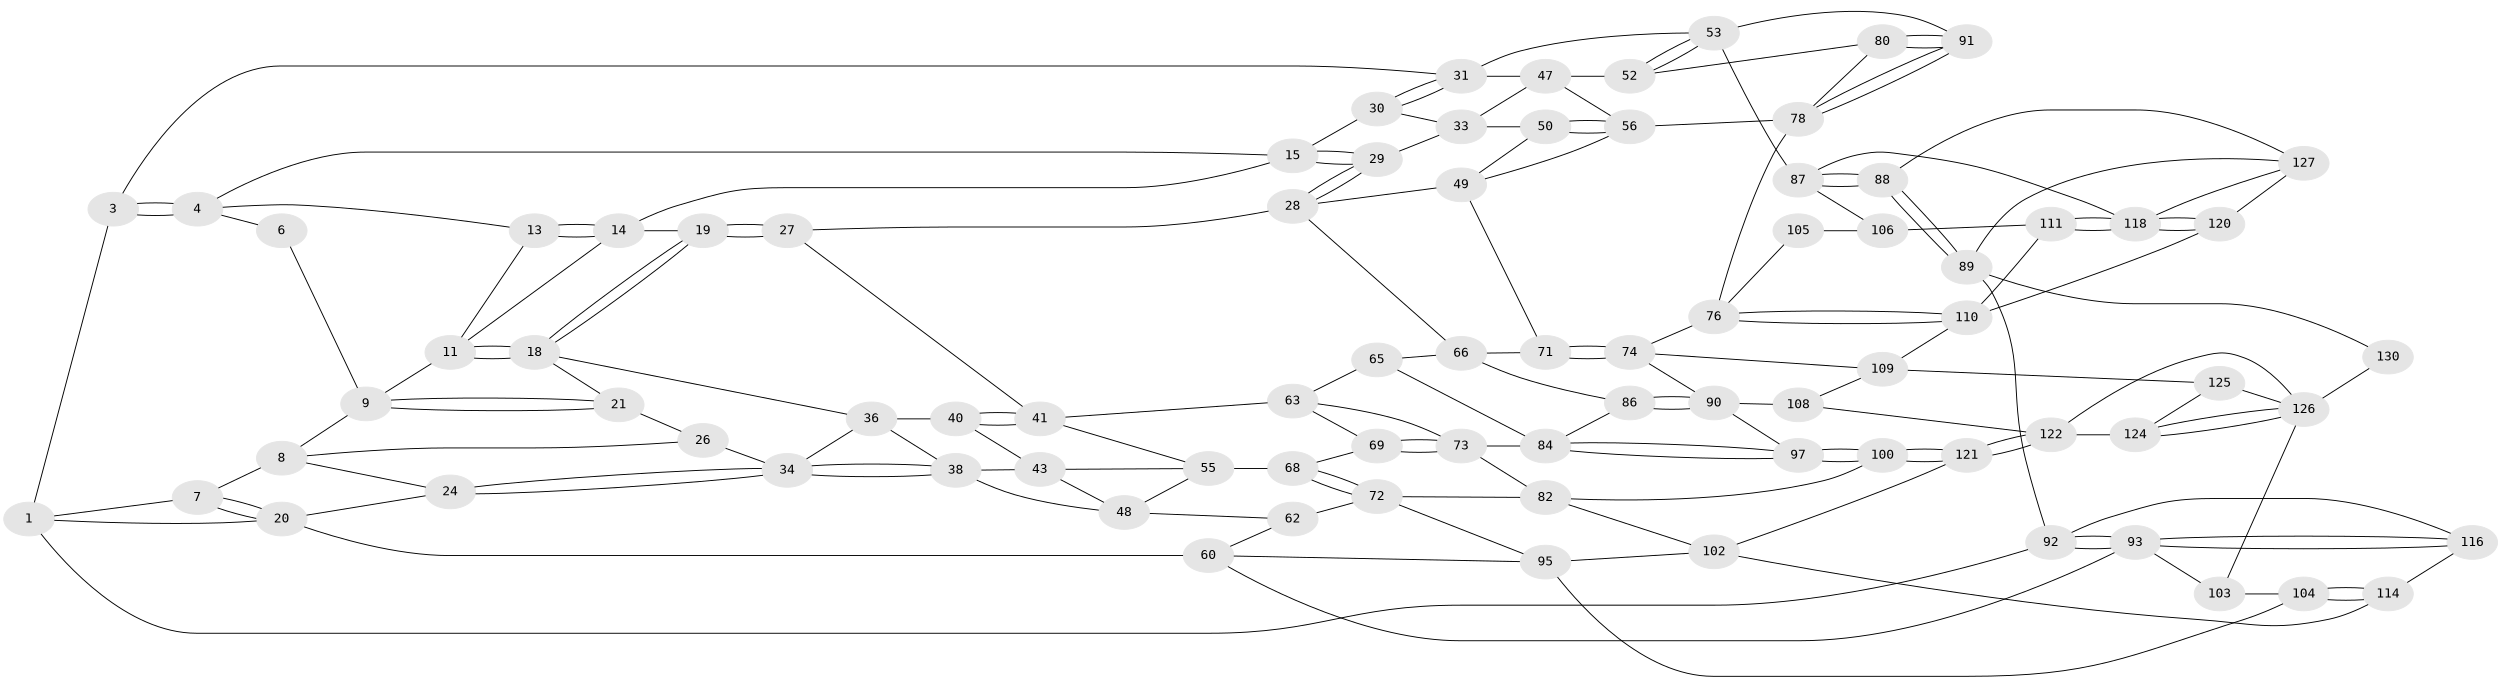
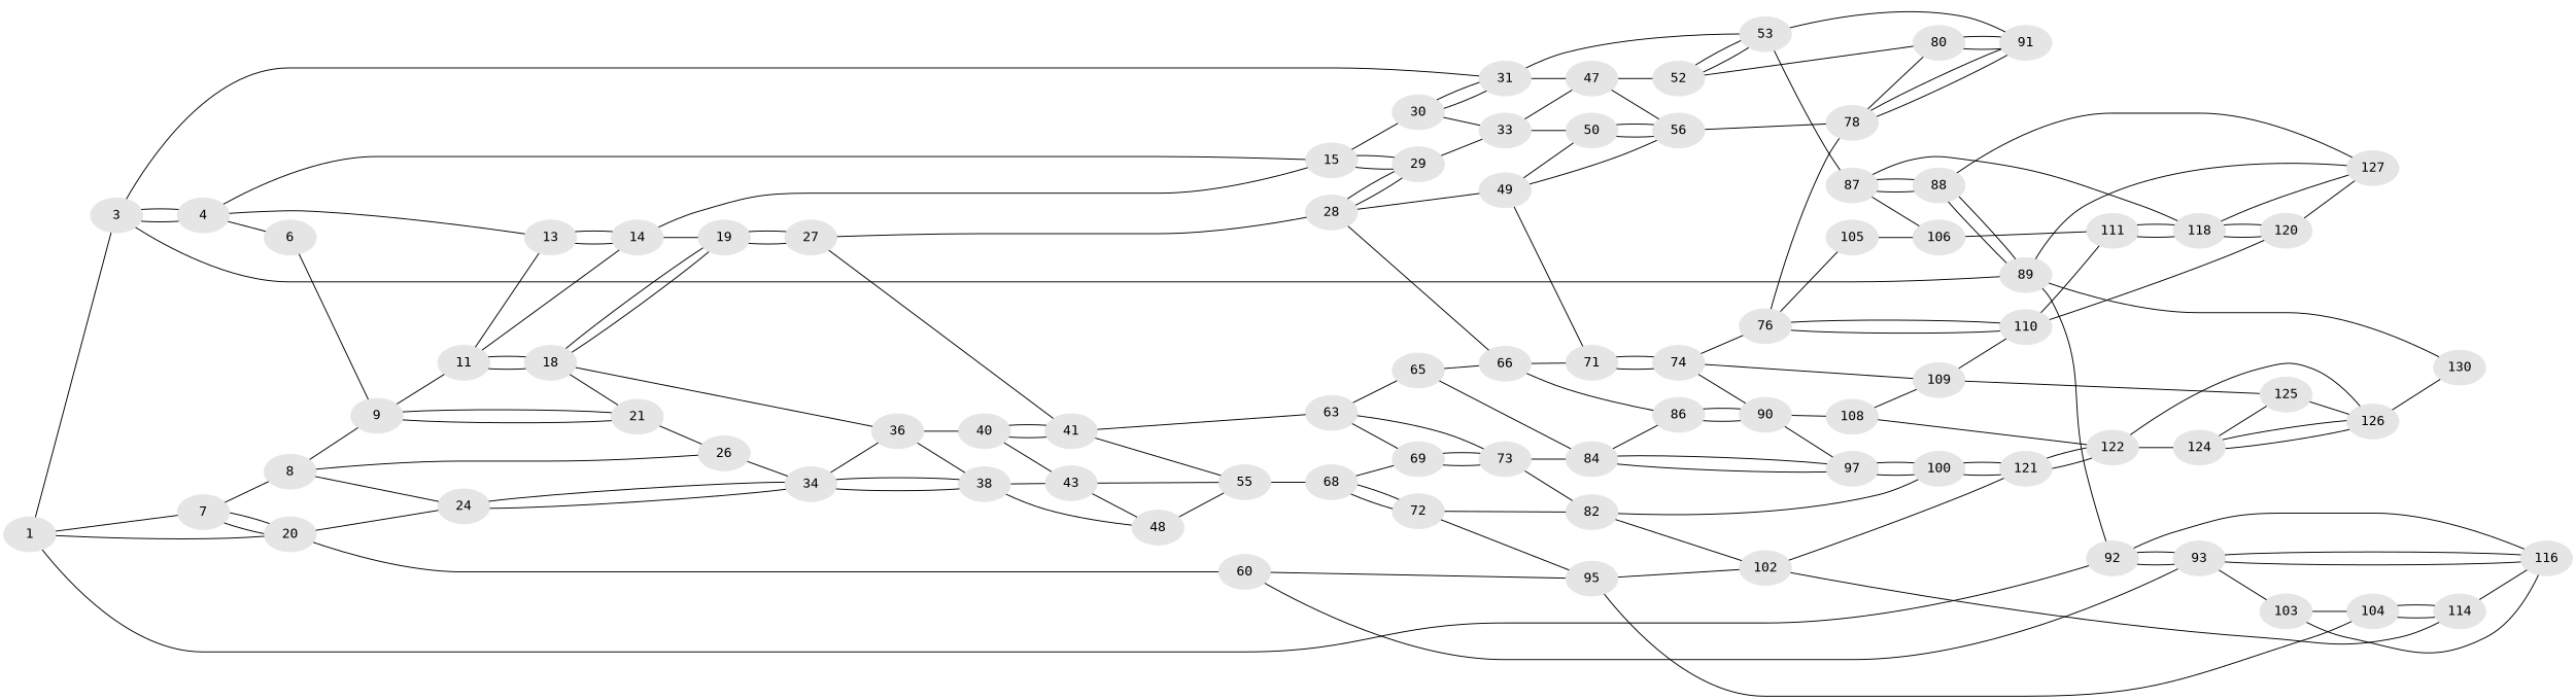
  graph {
    fontname="DejaVu Sans Mono"
    rankdir=LR
    node [color=gray90 fontname="DejaVu Sans Mono" style=filled]
    edge [fontname="DejaVu Sans Mono"]
    1 [super="+2"]
    3
    7
    20 [super="+23"]
    92 [super="+134"]
    4 [super="+5"]
    31 [super="+32"]
    89 [super="+131"]
    8 [super="+25"]
    24
    60 [super="+61"]
    93 [super="+94"]
    116 [super="+117"]
    6
    13
    15 [super="+16"]
    47 [super="+51"]
    53 [super="+54"]
    127 [super="+132"]
    130
    9 [super="+10"]
    14 [super="+17"]
    29
    30
    11 [super="+12"]
    21
    26
    34 [super="+35"]
    18 [super="+22"]
    19
    36 [super="+37"]
    27
    33 [super="+46"]
    38 [super="+39"]
    40
    28 [super="+48"]
    41 [super="+42"]
-   62
    95 [super="+101"]
    49 [super="+67"]
    66 [super="+70"]
    55 [super="+59"]
    63 [super="+64"]
    50
    56 [super="+57"]
    71
    86
    52
    87 [super="+107"]
    91 [super="+96"]
    43 [super="+45"]
    n52 [label=48 super="+58"]
    68
    65
    69
    73 [super="+83"]
    72 [super="+81"]
    80
    78 [super="+79"]
    74 [super="+75"]
    88
    106
    118 [super="+119"]
    103
    102 [super="+115"]
    104
    82 [super="+99"]
    84 [super="+85"]
    97
    90 [super="+98"]
    76 [super="+77"]
    109 [super="+112"]
    100
    105
    110 [super="+113"]
    108
    125
    111
    120
    121 [super="+128"]
    114
    122 [super="+123"]
    124
    126 [super="+129"]
    1 -- 3
    1 -- 7
    1 -- 20
    1 -- 92
    3 -- 4
    3 -- 4
    3 -- 31
+   3 -- 89
    7 -- 20
    7 -- 20
    7 -- 8
    20 -- 24
    20 -- 60
    92 -- 93
    92 -- 93
    92 -- 116
    4 -- 6
    4 -- 13
    4 -- 15
    31 -- 47
    31 -- 53
    89 -- 92
    89 -- 127
    89 -- 130
    8 -- 24
    8 -- 9
    8 -- 26
    24 -- 34
    24 -- 34
    60 -- 93
-   60 -- 62
    60 -- 95
    93 -- 116
    93 -- 116
    93 -- 103
    6 -- 9
    13 -- 14
    13 -- 14
    15 -- 29
    15 -- 29
    15 -- 30
    47 -- 56
    47 -- 52
    53 -- 87
    53 -- 91
    9 -- 11
    9 -- 21
    9 -- 21
    14 -- 15
    14 -- 19
    29 -- 33
    30 -- 31
    30 -- 31
    30 -- 33
    11 -- 13
    11 -- 14
    11 -- 18
    11 -- 18
    21 -- 26
    26 -- 34
    34 -- 36
    34 -- 38
    34 -- 38
    18 -- 21
    18 -- 19
    18 -- 19
    18 -- 36
    19 -- 27
    19 -- 27
    36 -- 38
    36 -- 40
    27 -- 28
    27 -- 41
    33 -- 47
    33 -- 50
    38 -- 43
    38 -- n52
    40 -- 41
    40 -- 41
    40 -- 43
    28 -- 29
    28 -- 29
    28 -- 49
    28 -- 66
    41 -- 55
    41 -- 63
-   62 -- 72
    95 -- 102
    95 -- 104
    49 -- 50
    49 -- 56
    49 -- 71
    66 -- 71
    66 -- 86
    55 -- 68
    63 -- 65
    63 -- 69
    63 -- 73
    50 -- 56
    50 -- 56
    56 -- 78
    71 -- 74
    71 -- 74
    86 -- 90
    86 -- 90
    52 -- 53
    52 -- 53
    52 -- 80
    87 -- 88
    87 -- 88
    87 -- 106
    87 -- 118
    43 -- 55
    43 -- n52
-   n52 -- 62
    n52 -- 55
    68 -- 69
    68 -- 72
    68 -- 72
    65 -- 66
    65 -- 84
    69 -- 73
    69 -- 73
    73 -- 82
    73 -- 84
    72 -- 95
    72 -- 82
    80 -- 91
    80 -- 91
    78 -- 91
    78 -- 91
    78 -- 80
    74 -- 90
    74 -- 76
    74 -- 109
    88 -- 89
    88 -- 89
    88 -- 127
    106 -- 111
    118 -- 127
    118 -- 120
    118 -- 120
-   103 -- 126
+   103 -- 116
    103 -- 104
    102 -- 121
    102 -- 114
    104 -- 114
    104 -- 114
    82 -- 102
    82 -- 100
    84 -- 86
    84 -- 97
    84 -- 97
    97 -- 100
    97 -- 100
    90 -- 97
    90 -- 108
    76 -- 78
    76 -- 105
    76 -- 110
    76 -- 110
    109 -- 110
    109 -- 125
    100 -- 121
    100 -- 121
    105 -- 106
    110 -- 111
    110 -- 120
    108 -- 109
    108 -- 122
    125 -- 126
    111 -- 118
    111 -- 118
    120 -- 127
    121 -- 122
    121 -- 122
    114 -- 116
    122 -- 124
    122 -- 126
    124 -- 125
    124 -- 126
    124 -- 126
    126 -- 130
  }
